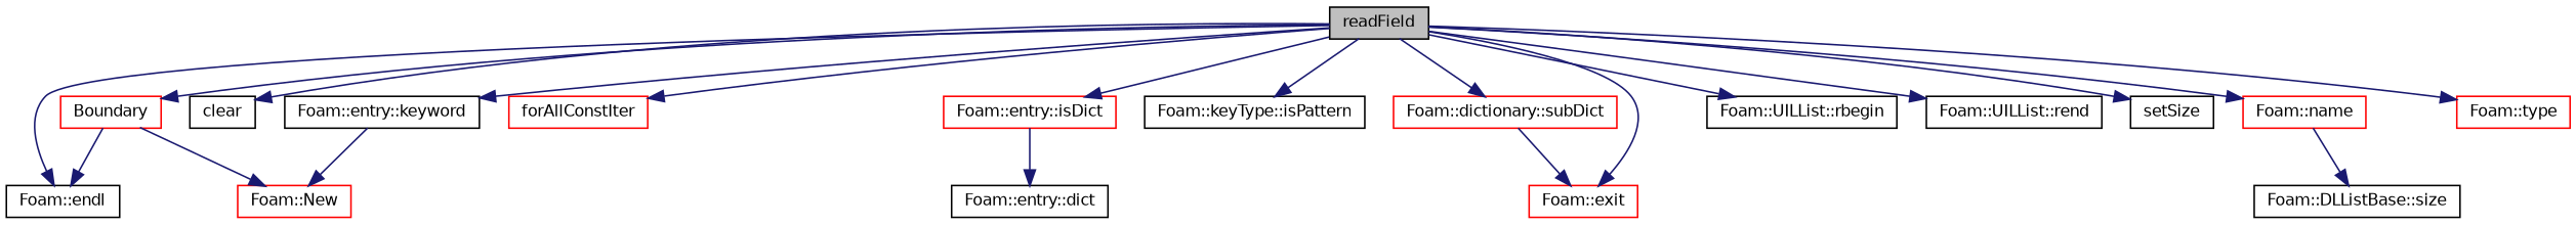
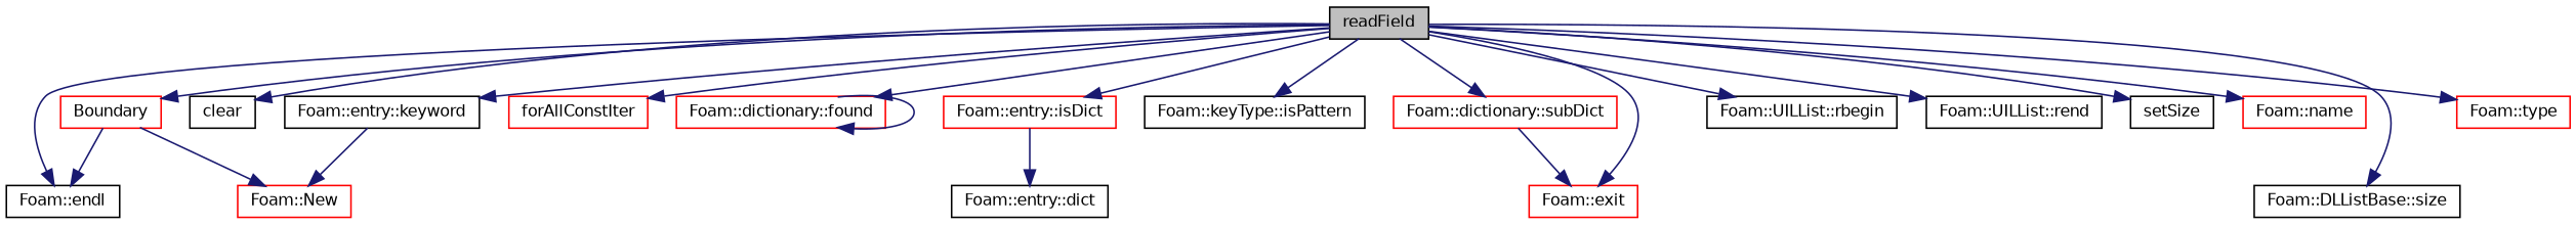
  digraph {
    rankdir=TB
    node [color=black fontname=Helvetica fontsize=10 shape=record]
    edge [color=midnightblue fontname=Helvetica fontsize=10 labelfontname=Helvetica labelfontsize=10 style=solid]
    n1 [fillcolor=grey75 fontcolor=black height=0.2 label=readField style=filled width=0.4]
    n2 [color=red height=0.2 label=Boundary width=0.4]
    n3 [height=0.2 label="Foam::endl" width=0.4]
    n4 [height=0.2 label=clear width=0.4]
    n5 [color=red height=0.2 label="Foam::exit" width=0.4]
    n6 [color=red height=0.2 label=forAllConstIter width=0.4]
+   n7 [color=red height=0.2 label="Foam::dictionary::found" width=0.4]
    n8 [color=red height=0.2 label="Foam::entry::isDict" width=0.4]
    n9 [height=0.2 label="Foam::keyType::isPattern" width=0.4]
    n10 [height=0.2 label="Foam::entry::keyword" width=0.4]
    n11 [color=red height=0.2 label="Foam::name" width=0.4]
    n12 [height=0.2 label="Foam::UILList::rbegin" width=0.4]
    n13 [height=0.2 label="Foam::UILList::rend" width=0.4]
    n14 [height=0.2 label=setSize width=0.4]
    n15 [height=0.2 label="Foam::DLListBase::size" width=0.4]
    n16 [color=red height=0.2 label="Foam::dictionary::subDict" width=0.4]
    n17 [color=red height=0.2 label="Foam::type" width=0.4]
    n18 [color=red height=0.2 label="Foam::New" width=0.4]
    n19 [height=0.2 label="Foam::entry::dict" width=0.4]
    n1 -> n2
    n1 -> n3
    n1 -> n4
    n1 -> n5
    n1 -> n6
+   n1 -> n7
    n1 -> n8
    n1 -> n9
    n1 -> n10
    n1 -> n11
    n1 -> n12
    n1 -> n13
    n1 -> n14
-   n11 -> n15
+   n1 -> n15
    n1 -> n16
    n1 -> n17
    n2 -> n3
    n2 -> n18
+   n7 -> n7
    n8 -> n19
    n10 -> n18
    n16 -> n5
  }
